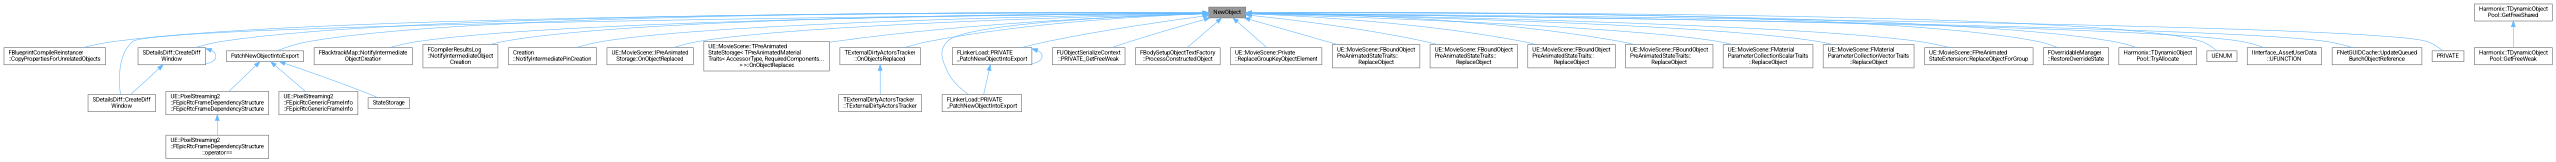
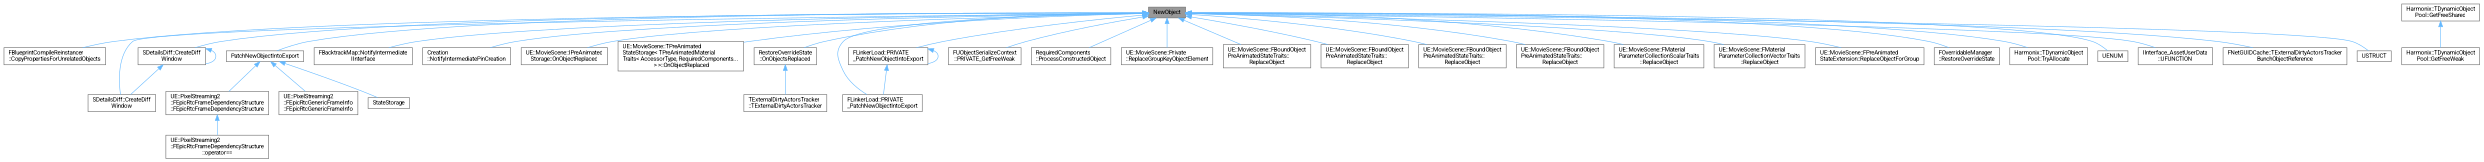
  digraph {
    fontname=Roboto
    rankdir=TB
    node [color=grey40 fillcolor=white fontname=Roboto fontsize=10 shape=box style=filled]
    edge [color=steelblue1 dir=back fontname=Roboto fontsize=10 labelfontname=Helvetica labelfontsize=10 style=solid]
    n1 [color=gray40 fillcolor=grey60 fontcolor=black height=0.2 label=NewObject width=0.4]
    n2 [height=0.2 label="FBlueprintCompileReinstancer\l::CopyPropertiesForUnrelatedObjects" width=0.4]
    n3 [height=0.2 label="SDetailsDiff::CreateDiff\lWindow" width=0.4]
    n4 [height=0.2 label="SDetailsDiff::CreateDiff\lWindow" width=0.4]
    n5 [height=0.2 label=PatchNewObjectIntoExport width=0.4]
-   n6 [height=0.2 label="FBacktrackMap::NotifyIntermediate\lObjectCreation" width=0.4]
-   n7 [height=0.2 label="FCompilerResultsLog\l::NotifyIntermediateObject\lCreation" width=0.4]
+   n6 [height=0.2 label="FBacktrackMap::NotifyIntermediate\lIInterface" width=0.4]
    n8 [height=0.2 label="Creation\l::NotifyIntermediatePinCreation" width=0.4]
    n9 [height=0.2 label="UE::MovieScene::IPreAnimated\lStorage::OnObjectReplaced" width=0.4]
    n10 [height=0.2 label="UE::MovieScene::TPreAnimated\lStateStorage\< TPreAnimatedMaterial\lTraits\< AccessorType, RequiredComponents...\l \> \>::OnObjectReplaced" width=0.4]
-   n11 [height=0.2 label="TExternalDirtyActorsTracker\l::OnObjectsReplaced" width=0.4]
+   n11 [height=0.2 label="RestoreOverrideState\l::OnObjectsReplaced" width=0.4]
    n12 [height=0.2 label="FLinkerLoad::PRIVATE\l_PatchNewObjectIntoExport" width=0.4]
    n13 [height=0.2 label="FLinkerLoad::PRIVATE\l_PatchNewObjectIntoExport" width=0.4]
    n14 [height=0.2 label="FUObjectSerializeContext\l::PRIVATE_GetFreeWeak" width=0.4]
-   n15 [height=0.2 label="FBodySetupObjectTextFactory\l::ProcessConstructedObject" width=0.4]
+   n15 [height=0.2 label="RequiredComponents\l::ProcessConstructedObject" width=0.4]
    n16 [height=0.2 label="UE::MovieScene::Private\l::ReplaceGroupKeyObjectElement" width=0.4]
    n17 [height=0.2 label="UE::MovieScene::FBoundObject\lPreAnimatedStateTraits::\lReplaceObject" width=0.4]
    n18 [height=0.2 label="UE::MovieScene::FBoundObject\lPreAnimatedStateTraits::\lReplaceObject" width=0.4]
    n19 [height=0.2 label="UE::MovieScene::FBoundObject\lPreAnimatedStateTraits::\lReplaceObject" width=0.4]
    n20 [height=0.2 label="UE::MovieScene::FBoundObject\lPreAnimatedStateTraits::\lReplaceObject" width=0.4]
    n21 [height=0.2 label="UE::MovieScene::FMaterial\lParameterCollectionScalarTraits\l::ReplaceObject" width=0.4]
    n22 [height=0.2 label="UE::MovieScene::FMaterial\lParameterCollectionVectorTraits\l::ReplaceObject" width=0.4]
    n23 [height=0.2 label="UE::MovieScene::FPreAnimated\lStateExtension::ReplaceObjectForGroup" width=0.4]
    n24 [height=0.2 label="FOverridableManager\l::RestoreOverrideState" width=0.4]
    n25 [height=0.2 label="Harmonix::TDynamicObject\lPool::TryAllocate" width=0.4]
    n26 [height=0.2 label=UENUM width=0.4]
    n27 [height=0.2 label="IInterface_AssetUserData\l::UFUNCTION" width=0.4]
-   n28 [height=0.2 label="FNetGUIDCache::UpdateQueued\lBunchObjectReference" width=0.4]
-   n29 [height=0.2 label=PRIVATE width=0.4]
+   n28 [height=0.2 label="FNetGUIDCache::TExternalDirtyActorsTracker\lBunchObjectReference" width=0.4]
+   n29 [height=0.2 label=USTRUCT width=0.4]
    n30 [height=0.2 label="Harmonix::TDynamicObject\lPool::GetFreeShared" width=0.4]
    n31 [height=0.2 label="Harmonix::TDynamicObject\lPool::GetFreeWeak" width=0.4]
    n32 [height=0.2 label="UE::PixelStreaming2\l::FEpicRtcFrameDependencyStructure\l::FEpicRtcFrameDependencyStructure" width=0.4]
    n33 [height=0.2 label="UE::PixelStreaming2\l::FEpicRtcGenericFrameInfo\l::FEpicRtcGenericFrameInfo" width=0.4]
    n34 [height=0.2 label=StateStorage width=0.4]
    n35 [height=0.2 label="TExternalDirtyActorsTracker\l::TExternalDirtyActorsTracker" width=0.4]
    n36 [height=0.2 label="UE::PixelStreaming2\l::FEpicRtcFrameDependencyStructure\l::operator==" width=0.4]
    n1 -> n2
    n1 -> n3
    n1 -> n4
    n1 -> n5
    n1 -> n6
-   n1 -> n7
    n1 -> n8
    n1 -> n9
    n1 -> n10
    n1 -> n11
    n1 -> n12
    n1 -> n13
    n1 -> n14
    n1 -> n15
    n1 -> n16
    n1 -> n17
    n1 -> n18
    n1 -> n19
    n1 -> n20
    n1 -> n21
    n1 -> n22
    n1 -> n23
    n1 -> n24
    n1 -> n25
    n1 -> n26
    n1 -> n27
    n1 -> n28
    n1 -> n29
    n4 -> n3
    n4 -> n4
    n5 -> n32
    n5 -> n33
    n5 -> n34
    n11 -> n35
    n13 -> n12
    n13 -> n13
    n30 -> n31
    n32 -> n36
  }
